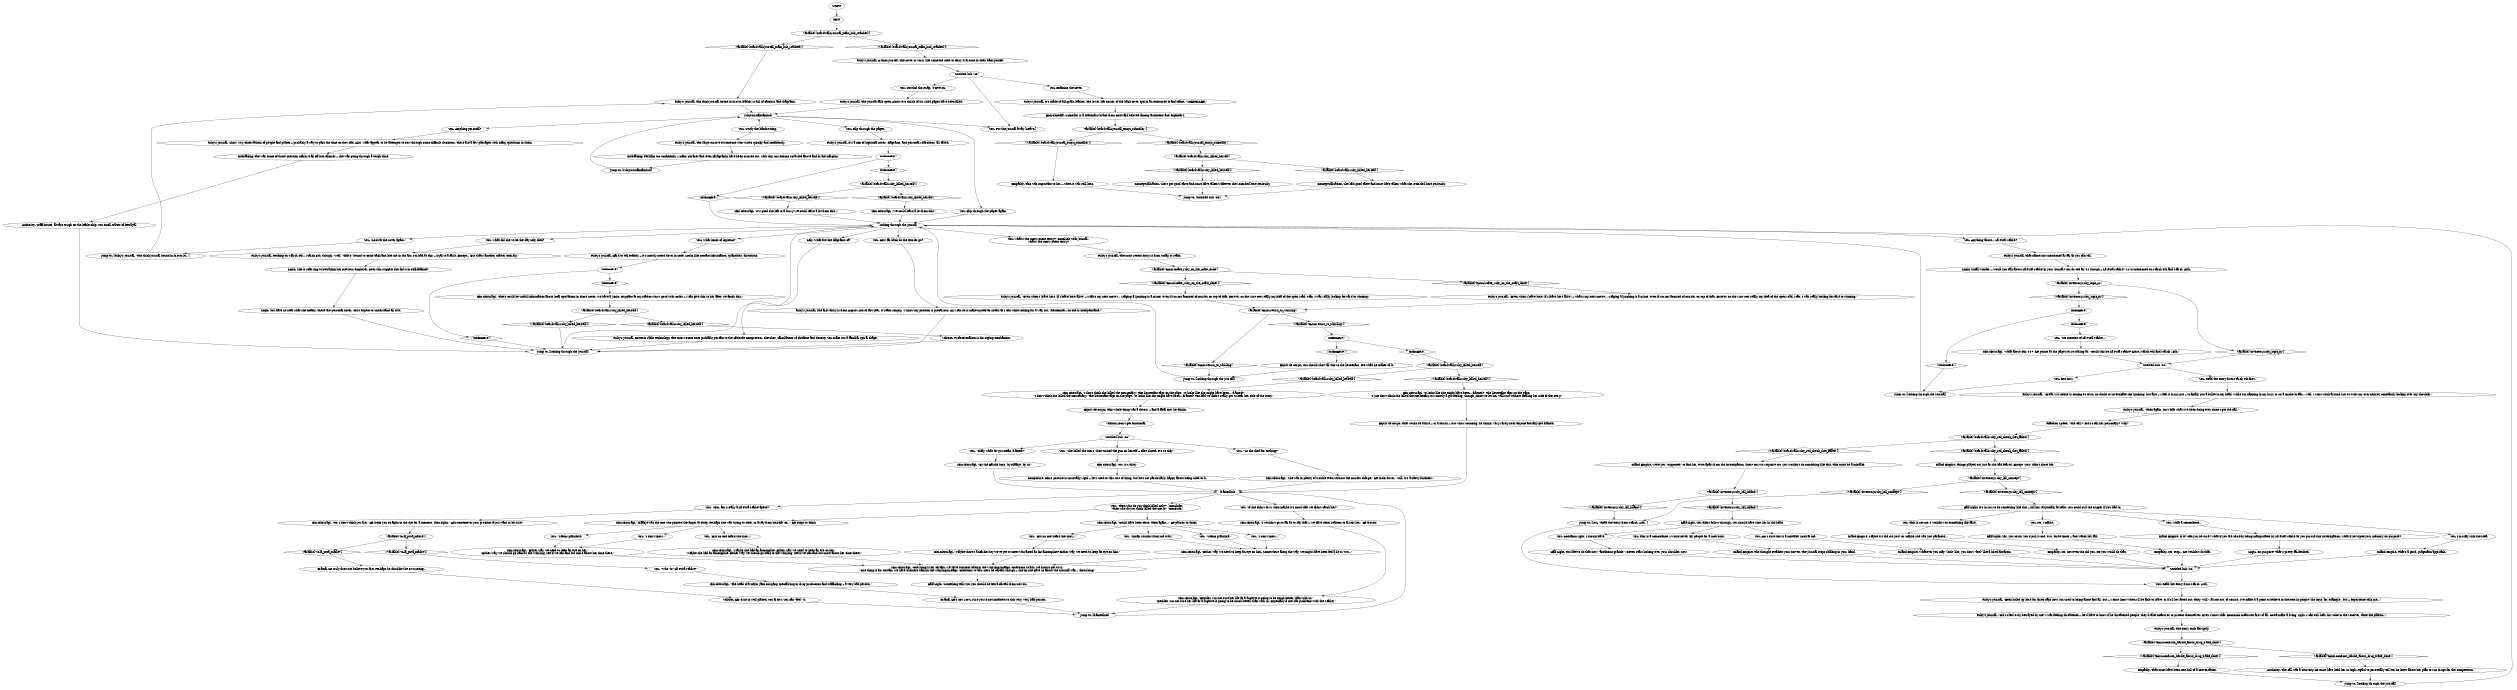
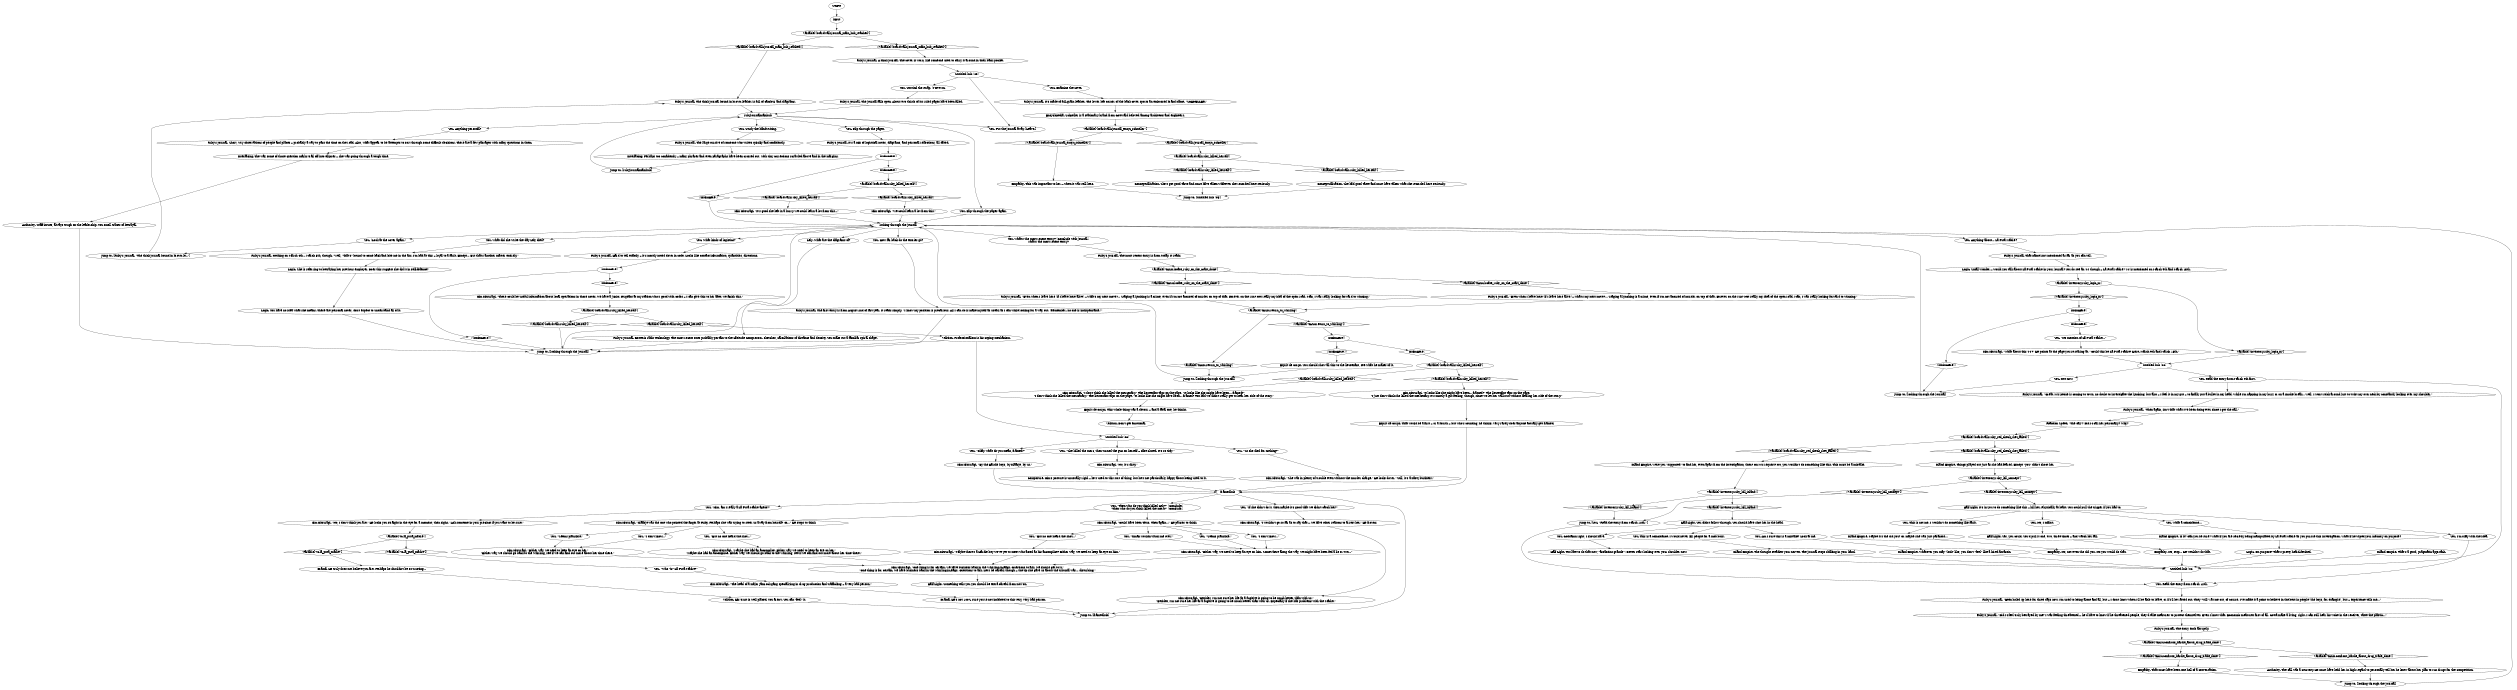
  digraph {
    n1 [label=START]
    n2 [label=input]
    n3 [label="Variable[\"boardwalk.journal_main_hub_reached\"]"]
    n4 [label="Variable[\"boardwalk.journal_main_hub_reached\"]" shape=diamond]
    n5 [label="!(Variable[\"boardwalk.journal_main_hub_reached\"])" shape=diamond]
    n6 [label="Empathy: No, stop... He wouldn't do that."]
    n7 [label="Untitled hub (02)"]
    n8 [label="You: Read the entry from March 12th."]
    n9 [label="Kim Kitsuragi: \"Either way, we need to keep an eye on him. Somewhere along the way, we might have been fed a lie or two...\""]
    n10 [label="Kim Kitsuragi: \"One thing is for certain: We have business back in the Whirling-in-Rags. Questions to ask. We should get to it.\"\n\"One thing is for certain: We have business back in the Whirling-in-Rags. Questions to ask. Let's be careful though -- the tip she gave us about the tribunal was... disturbing.\""]
    n11 [label="Half Light: Something tells you you should be extra careful from now on."]
    n12 [label="You: Put the journal away. [Leave.]"]
    n13 [label="Encyclopedia: Schneller is a stationary brand from Gottwald beloved among architects and engineers."]
    n14 [label="Variable[\"boardwalk.journal_encyc_schneller\"]"]
    n15 [label="Variable[\"boardwalk.journal_encyc_schneller\"]" shape=diamond]
    n16 [label="!(Variable[\"boardwalk.journal_encyc_schneller\"])" shape=diamond]
    n17 [label="Ruby's Journal: The large cursive of someone who writes quickly and confidently."]
    n18 [label="Interfacing: Perhaps too confidently -- many phrases and even paragraphs have been crossed out, with tiny corrections scrawled above and in the margins."]
    n19 [label="Jump to: [rubyjournalmainhub]"]
    n20 [label="You: What did she write the day Lely died?"]
    n21 [label="Ruby's Journal: Nothing on March 4th... March 5th, though: \"Well, *that's* bound to come back and bite me in the ass. I'm bad at this -- loyal to a fault. Except... But that's another matter entirely.\""]
    n22 [label="Logic: She is referring to betraying her previous employer. Does this suggest she did it in self-defence?"]
    n23 [label="Ruby's Journal: \"Been holed up here for three days now. I'm used to being alone and all, but -- I don't know when I'll be able to leave, or if I'll be ratted out. They *will* rat me out, of course. I've made it a point to believe in the best in people (the boys, for example), but -- experience tells me...\""]
    n24 [label="Ruby's Journal: \"Did M feel truly betrayed by me? I was feeling threatened -- he'd have to know if he threatened people, they'd take measures to protect themselves. Even I know that. Economic measures first of all. Gotta make a living, right. I can still hear his voice in the receiver, taste the plastic...\""]
    n25 [label="Variable[\"boardwalk.ruby_killed_herself\"]"]
    n26 [label="Variable[\"boardwalk.ruby_killed_herself\"]" shape=diamond]
    n27 [label="!(Variable[\"boardwalk.ruby_killed_herself\"])" shape=diamond]
    n28 [label="Conceptualization: She had good taste and must have taken what she recorded here seriously."]
    n29 [label="Conceptualization: She's got good taste and must have taken whatever she recorded here seriously."]
    n30 [label="Jump to: [Untitled hub (05)]"]
    n31 [label=framedhub]
    n32 [label="You: \"Then who do you think killed Lely?\" (Conclude.)\n\"Then who do you think killed the merc?\" (Conclude.)"]
    n33 [label="You: \"Kim, am I really a La Puta Madre agent?\""]
    n34 [label="You: \"If she didn't do it, then maybe it's good that we didn't catch her?\""]
    n35 [label="Kim Kitsuragi: \"Klaasje was the one who pointed the finger at Ruby. Perhaps she was trying to steer us away from herself? Or...\" He stops to think."]
    n36 [label="Kim Kitsuragi: \"Could have been Titus. Then again...\" He pauses to think."]
    n37 [label="Kim Kitsuragi: \"No, I don't think you are.\" He looks you straight in the eye for a moment, then sighs. \"Ask someone in your precinct if you want to be sure.\""]
    n38 [label="Kim Kitsuragi: \"I wouldn't go so far as to say that -- we have other reasons to arrest her.\" He frowns."]
    n39 [label="Kim Kitsuragi: \"Maybe there's a Hardie boy we've yet to meet who acted as his accomplice? Either way, we need to keep an eye on him.\""]
    n40 [label="IsKimHere()"]
    n41 [label="IsKimHere()" shape=diamond]
    n42 [label="!(IsKimHere())" shape=diamond]
    n43 [label="You: \"No mention of La Puta Madre...\""]
    n44 [label="Jump to: [looking through the journal]"]
    n45 [label="Kim Kitsuragi: \"What about this 'M'?\" He points at the page you're staring at. \"Could this be La Puta Madre? Here: March 9th and March 15th.\""]
    n46 [label="looking through the journal"]
    n47 [label="Untitled hub (06)"]
    n48 [label="Ruby's Journal: It's a mix of logistical notes, diagrams, and personal reflections, all dated."]
    n49 [label="IsKimHere()"]
    n50 [label="IsKimHere()" shape=diamond]
    n51 [label="!(IsKimHere())" shape=diamond]
    n52 [label="Ruby's Journal: The first entry is from August 2nd of last year. It reads simply: \"I know my position is precarious. All I can do is make myself as useful as I can while looking for a way out. (Remember: no one is indispensable.)\""]
    n53 [label="Jump to: [looking through the journal]"]
    n54 [label="Ruby's Journal: Hard to tell exactly -- it's mostly noted down in code. Looks like contact information, quantities, directions."]
    n55 [label="IsKimHere()"]
    n56 [label="IsKimHere()" shape=diamond]
    n57 [label="!(IsKimHere())" shape=diamond]
    n58 [label="Ruby's Journal: The entry ends abruptly."]
    n59 [label="Ruby's Journal: \"Even when I leave here (if I leave here alive) -- what's my next move?... Staging a lynching is a crime, even if I'm not accused of murder on top of that. Forever on the run? Not really my idea of the open road. Man, I was really looking forward to winning.\""]
    n60 [label="Variable[\"TASK.return_to_whirling\"]"]
    n61 [label="Variable[\"TASK.return_to_whirling\"]" shape=diamond]
    n62 [label="!(Variable[\"TASK.return_to_whirling\"])" shape=diamond]
    n63 [label="Jump to: [looking through the journal]"]
    n64 [label="You: How far back do the entries go?"]
    n65 [label="You: What kinds of logistics?"]
    n66 [label="You: What's the most recent entry? (Conclude with journal.)\nWhat's the most recent entry? "]
    n67 [label="You: Anything about... La Puta Madre?"]
    n68 [label="Lely: What are the diagrams of?"]
    n69 [label="You: (Look at the cover again.)"]
    n70 [label="Kim Kitsuragi: \"No, it's dirty.\""]
    n71 [label="Composure: Kim's posture is unusually rigid -- he's used to this sort of thing, but he's not particularly happy about being used to it."]
    n72 [label="Kim Kitsuragi: \"Besides, I'm not sure her life as a fugitive is going to be much better than with us.\"\n\"Besides, I'm not sure her life as a fugitive is going to be much better than with us. Especially if she has problems with the Madre.\""]
    n73 [label="Jump to: [framedhub]"]
    n74 [label="Ruby's Journal: The thick journal bound in brown leather is full of candour and diagrams."]
    n75 [label="Ruby's Journal: A thick journal. The cover is worn, like someone used to carry it around in their back pocket."]
    n76 [label=rubyjournalmainhub]
    n77 [label="Untitled hub (05)"]
    n78 [label="Ruby's Journal: The most recent entry is from today. It reads:"]
    n79 [label="Variable[\"TASK.locate_ruby_on_the_coast_done\"]"]
    n80 [label="Variable[\"TASK.locate_ruby_on_the_coast_done\"]" shape=diamond]
    n81 [label="!(Variable[\"TASK.locate_ruby_on_the_coast_done\"])" shape=diamond]
    n82 [label="Variable[\"boardwalk.ruby_killed_herself\"]"]
    n83 [label="Variable[\"boardwalk.ruby_killed_herself\"]" shape=diamond]
    n84 [label="!(Variable[\"boardwalk.ruby_killed_herself\"])" shape=diamond]
    n85 [label="You: \"T-man wouldn't fuck me over!\""]
    n86 [label="Jump to: [Ruby's Journal: \"The thick journal bound in brown le...\"]"]
    n87 [label="Ruby's Journal: It's made of full-grain leather. The lower left corner of the back cover sports an embossed brand name: \"SCHNELLER.\""]
    n88 [label="Variable[\"inventory.ruby_kill_inland\"]"]
    n89 [label="Variable[\"inventory.ruby_kill_inland\"]" shape=diamond]
    n90 [label="!(Variable[\"inventory.ruby_kill_inland\"])" shape=diamond]
    n91 [label="Half Light: You didn't follow through. You should have shot her in the head."]
    n92 [label="Jump to: [You: \"Read the entry from March 12th.\"]"]
    n93 [label="You: Am I sure this is a mistake? Look at me."]
    n94 [label="You: Goddamn right, I should have."]
    n95 [label="You: This is a coincidence. I would never kill people for a mob boss."]
    n96 [label="Empathy: This was important to her -- when it was still hers."]
    n97 [label="You: \"I don't know...\""]
    n98 [label="Kim Kitsuragi: \"Either way, we need to keep an eye on her.\"\n\"Either way, we should go back to the Whirling, see if we can find out more about her time there.\""]
    n99 [label="Kim Kitsuragi: \"We could learn a lot from this.\""]
    n100 [label="Logic: You have no idea what she means. These are personal notes, don't expect to understand all of it."]
    n101 [label="Untitled hub (03)"]
    n102 [label="You: \"So she died for nothing?\""]
    n103 [label="You: \"She killed the merc, then turned the gun on herself -- case closed. It's so tidy!\""]
    n104 [label="You: \"Okay. What do you mean, framed?\""]
    n105 [label="Kim Kitsuragi: \"She was in plenty of trouble even without the murder charge.\" He looks down. \"Still, it's a nasty business.\""]
    n106 [label="Kim Kitsuragi: \"By the Hardie boys, by Klaasje, by us.\""]
    n107 [label="Inland Empire: Whatever you may *look* like, you don't *feel* like a hired assassin."]
    n108 [label="Half Light: Too late to do that now, *assassino grande*! Better start looking over your shoulder now."]
    n109 [label="Inland Empire: The thought steadies your nerves. The journal stops shaking in your hand."]
    n110 [label="Inland Empire: Is it? Can you be sure? What if you are secretly being manipulated by La Puta Madre as you pursue this investigation. What if he wiped your memory on purpose?"]
-   n111 [label="Logic: On purpose? That's pretty far-fetched."]
+   n111 [label="Logic: On purpose? That's pretty heard-fetched."]
    n112 [label="You: This is not me. I wouldn't do something like fault."]
    n113 [label="Inland Empire: Maybe it's the old you? Or maybe she was just paranoid..."]
    n114 [label="Empathy: No, not even the old you. No you would do that."]
    n115 [label="You: Flip through the pages."]
    n116 [label="You: Study the handwriting."]
    n117 [label="You: Flip through the pages again."]
    n118 [label="You: Anything personal?"]
    n119 [label="You: No, I main't."]
    n120 [label="Half Light: Yes, you could. You'd pull it one, two, three times -- and watch her fall."]
    n121 [label="Variable[\"TASK.confront_hardie_about_drug_trade_done\"]"]
    n122 [label="Ruby's Journal: \"Even when I leave here (if I leave here alive) -- what's my next move?... Staging a lynching is a crime, even if I'm not accused of murder on top of that. Forever on the run? Not really my idea of the open road. Man, I was really looking forward to winning.\""]
    n123 [label="You: \"Seems plausible.\""]
    n124 [label="Ruby's Journal: \"Great. M's peone is coming to town, no doubt to investigate the lynching, but also -- I feel it in my gut -- to finally put a bullet in my head. While I'm napping in my lorry or on a smoke break... Well, I won't stick around just to twist my own neck by constantly looking over my shoulder.\""]
    n125 [label="Ruby's Journal: \"Then again, isn't that what I've been doing ever since I got the call.\""]
    n126 [label="Reaction Speed: \"The call\"? Did M call her personally? Why?"]
    n127 [label="Variable[\"tc.la_puta_madre\"]"]
    n128 [label="Variable[\"tc.la_puta_madre\"]" shape=diamond]
    n129 [label="!(Variable[\"tc.la_puta_madre\"])" shape=diamond]
    n130 [label="You: \"Who *is* La Puta Madre?\""]
    n131 [label="Kim Kitsuragi: \"The head of a major Jamrock gang specializing in drug production and trafficking -- a very bad person.\""]
    n132 [label="Drama: He's not 100% sure you're not indebted to this very, very bad person."]
    n133 [label="You: \"But no one heard the shot...\""]
    n134 [label="You: \"But no one heard the shot...\""]
    n135 [label="You: \"Seems plausible.\""]
    n136 [label="You: \"I don't know...\""]
    n137 [label="Kim Kitsuragi: \"Maybe she had an accomplice. Either way, we need to keep an eye on her.\"\n\"Maybe she had an accomplice. Either way, we should go back to the Whirling, see if we can find out more about her time there.\""]
    n138 [label="Ruby's Journal: The journal falls open. About two thirds of its ruled pages have been filled."]
    n139 [label="Ruby's Journal: Short, wry observations of people and places -- probably a way to pass the time on the road. Also, what appear to be attempts to sort through some difficult decisions. There are a few passages with many questions in them."]
    n140 [label="Interfacing: The way some of those question marks trail off into ellipses -- she was going through a tough time."]
    n141 [label="Authority: Staff issues, always tough on the leadership. You smell traces of betrayal."]
    n142 [label="Drama: He truly does not believe you are. Perhaps he shouldn't be so trusting..."]
    n143 [label="Volition: His trust is well placed. You aren't. You can *feel* it."]
    n144 [label="Variable[\"TASK.confront_hardie_about_drug_trade_done\"]" shape=diamond]
    n145 [label="!(Variable[\"TASK.confront_hardie_about_drug_trade_done\"])" shape=diamond]
    n146 [label="Authority: The call was a courtesy. He must have held her in high regard to personally tell her he knew about her plan to run drugs for the competition."]
    n147 [label="Empathy: That must have been one hell of a conversation."]
    n148 [label="Jump to: [looking through the journal]"]
    n149 [label="Kim Kitsuragi: \"It's good she left in a hurry. We could learn a lot from this...\""]
    n150 [label="Volition: Don't get emotional."]
    n151 [label="Kim Kitsuragi: \"There could be useful information about local operations in those notes. We have a junior sergeant at my station who's good with codes -- I can give this to her after we finish this.\""]
    n152 [label="Variable[\"boardwalk.ruby_killed_herself\"]"]
    n153 [label="Variable[\"boardwalk.ruby_killed_herself\"]" shape=diamond]
    n154 [label="!(Variable[\"boardwalk.ruby_killed_herself\"])" shape=diamond]
    n155 [label="Variable[\"boardwalk.ruby_red_check_rhet_failed\"]"]
    n156 [label="Variable[\"boardwalk.ruby_red_check_rhet_failed\"]" shape=diamond]
    n157 [label="!(Variable[\"boardwalk.ruby_red_check_rhet_failed\"])" shape=diamond]
    n158 [label="Inland Empire: Things played out just as she had feared. Except *you* didn't shoot her."]
    n159 [label="Variable[\"inventory.ruby_kill_concept\"]"]
    n160 [label="Variable[\"inventory.ruby_kill_concept\"]" shape=diamond]
    n161 [label="!(Variable[\"inventory.ruby_kill_concept\"])" shape=diamond]
    n162 [label="Half Light: It's in you to do something like this -- kill her. Physically at least. You could pull the trigger if you had to."]
    n163 [label="You: What a coincidence..."]
    n164 [label="You: I'm okay with the idea."]
    n165 [label="Inland Empire: That's a good, pragmatic approach."]
    n166 [label="Logic: Small wonder -- would you talk about La Puta Madre in your journal? You do see an 'M' though -- La Puta Madre? 'M' is mentioned on March 9th and March 15th."]
    n167 [label="Variable[\"inventory.ruby_logic_m\"]"]
    n168 [label="Variable[\"inventory.ruby_logic_m\"]" shape=diamond]
    n169 [label="!(Variable[\"inventory.ruby_logic_m\"])" shape=diamond]
    n170 [label="You: Not now."]
    n171 [label="You: Unwind the strap. (Move on.)"]
    n172 [label="You: Examine the cover."]
    n173 [label="Kim Kitsuragi: \"It looks like she might have been... framed?\" The lieutenant taps on the page.\n\"I just don't think she killed the mercenary. It's mostly a gut feeling, though, since we let her walk out without hearing her side of the story.\""]
    n174 [label="Esprit de Corps: That would be a first -- or a fourth -- but who's counting, he thinks. Very rarely does anyone actually get framed."]
    n175 [label="Esprit de Corps: You should show all this to the lieutenant, see what he makes of it."]
    n176 [label="You: Read the entry from March 9th first."]
    n177 [label="Inland Empire: Were you *supposed* to find her, even apart from the investigation, then? On M's request? No, you wouldn't do something like this. This must be a mistake."]
    n178 [label="Volition: Professionalism is his coping mechanism."]
    n179 [label="Ruby's Journal: That name isn't mentioned as far as you can tell."]
    n180 [label="Ruby's Journal: Esoteric radio technology. The most recent ones probably pertain to the Latitude Compressor: sketches, calculations of distance and density. You make out a familiar spiral shape."]
    n181 [label="Kim Kitsuragi: \"I don't think she killed the mercenary.\" The lieutenant taps on the page. \"It looks like she might have been... framed?\"\n\"I don't think she killed the mercenary.\" The lieutenant taps on the page. \"It looks like she might have been... framed? Too bad we didn't really get to hear her side of the story.\""]
    n182 [label="Esprit de Corps: This whole thing was a detour -- and a fatal one, he thinks."]
    n183 [label="IsKimHere()"]
    n184 [label="IsKimHere()" shape=diamond]
    n185 [label="!(IsKimHere())" shape=diamond]
    n186 [label="Variable[\"boardwalk.ruby_killed_herself\"]"]
    n187 [label="Variable[\"boardwalk.ruby_killed_herself\"]" shape=diamond]
    n188 [label="!(Variable[\"boardwalk.ruby_killed_herself\"])" shape=diamond]
    n1 -> n2
    n2 -> n3
    n3 -> n4
    n3 -> n5
    n4 -> n74
    n5 -> n75
    n6 -> n7
    n7 -> n8
    n8 -> n23
    n9 -> n10
    n10 -> n11
    n13 -> n14
    n14 -> n15
    n14 -> n16
    n15 -> n25
    n16 -> n96
    n17 -> n18
    n18 -> n19
    n19 -> n76
    n20 -> n21
    n21 -> n22
    n22 -> n100
    n23 -> n24
    n24 -> n58
    n25 -> n26
    n25 -> n27
    n26 -> n28
    n27 -> n29
    n28 -> n30
    n29 -> n30
    n31 -> n32
    n31 -> n33
    n31 -> n34
    n32 -> n35
    n32 -> n36
    n33 -> n37
    n34 -> n38
    n35 -> n97
    n35 -> n123
    n35 -> n133
    n36 -> n85
    n36 -> n134
    n36 -> n135
    n36 -> n136
    n37 -> n127
    n38 -> n72
    n39 -> n10
    n40 -> n41
    n40 -> n42
    n41 -> n43
    n42 -> n44
    n43 -> n45
    n44 -> n46
    n45 -> n47
    n46 -> n20
    n46 -> n64
    n46 -> n65
    n46 -> n66
    n46 -> n67
    n46 -> n68
    n46 -> n69
    n47 -> n170
    n47 -> n176
    n48 -> n49
    n49 -> n50
    n49 -> n51
    n50 -> n82
    n51 -> n46
    n52 -> n53
    n53 -> n46
    n54 -> n55
    n55 -> n56
    n55 -> n57
    n56 -> n151
    n57 -> n53
    n58 -> n121
    n59 -> n60
    n60 -> n61
    n60 -> n62
    n61 -> n63
    n62 -> n183
    n63 -> n46
    n64 -> n52
    n65 -> n54
    n66 -> n78
    n67 -> n179
    n68 -> n180
    n69 -> n86
    n70 -> n71
    n71 -> n31
    n72 -> n73
    n73 -> n31
    n74 -> n76
    n75 -> n77
    n76 -> n12
    n76 -> n115
-   n116 -> n76
+   n76 -> n116
    n76 -> n117
    n76 -> n118
    n77 -> n12
    n77 -> n171
    n77 -> n172
    n78 -> n79
    n79 -> n80
    n79 -> n81
    n80 -> n59
    n81 -> n122
    n82 -> n83
    n82 -> n84
    n83 -> n99
    n84 -> n149
    n85 -> n9
    n86 -> n74
    n87 -> n13
    n88 -> n89
    n88 -> n90
    n89 -> n91
    n90 -> n92
    n91 -> n93
    n91 -> n94
    n91 -> n95
    n92 -> n8
    n93 -> n107
    n94 -> n108
    n95 -> n109
    n96 -> n30
    n97 -> n98
    n98 -> n10
    n99 -> n46
    n100 -> n53
    n101 -> n102
    n101 -> n103
    n101 -> n104
    n102 -> n105
    n103 -> n70
    n104 -> n106
    n105 -> n31
    n106 -> n31
    n107 -> n7
    n108 -> n7
    n109 -> n7
    n110 -> n111
    n111 -> n7
    n112 -> n113
    n113 -> n114
-   n114 -> n7
+   n176 -> n7
    n115 -> n48
    n116 -> n17
    n117 -> n46
    n118 -> n139
    n119 -> n120
    n120 -> n6
    n121 -> n144
    n121 -> n145
    n122 -> n60
    n123 -> n98
    n124 -> n125
    n125 -> n126
    n126 -> n155
    n127 -> n128
    n127 -> n129
    n128 -> n142
    n129 -> n130
    n130 -> n131
    n131 -> n132
    n132 -> n73
    n133 -> n137
    n134 -> n39
    n135 -> n9
    n136 -> n9
    n137 -> n10
    n138 -> n76
    n139 -> n140
    n140 -> n141
    n141 -> n53
    n142 -> n143
    n143 -> n73
    n144 -> n146
    n145 -> n147
    n146 -> n148
    n147 -> n148
    n148 -> n46
    n149 -> n46
-   n150 -> n101
+   n178 -> n101
    n151 -> n152
    n152 -> n153
    n152 -> n154
    n153 -> n178
    n154 -> n53
    n155 -> n156
    n155 -> n157
    n156 -> n158
    n157 -> n177
    n158 -> n159
    n159 -> n160
    n159 -> n161
    n160 -> n162
    n161 -> n92
    n162 -> n112
    n162 -> n119
    n162 -> n163
    n162 -> n164
    n163 -> n110
-   n164 -> n165
+   n164 -> n8
    n165 -> n7
    n166 -> n167
    n167 -> n168
    n167 -> n169
    n168 -> n47
    n169 -> n40
    n170 -> n44
    n171 -> n138
    n172 -> n87
    n173 -> n174
    n174 -> n31
    n175 -> n63
    n176 -> n124
    n177 -> n88
    n178 -> n53
    n179 -> n166
    n180 -> n53
    n181 -> n182
    n182 -> n150
    n183 -> n184
    n183 -> n185
    n184 -> n186
    n185 -> n175
    n186 -> n187
    n186 -> n188
    n187 -> n181
    n188 -> n173
  }
